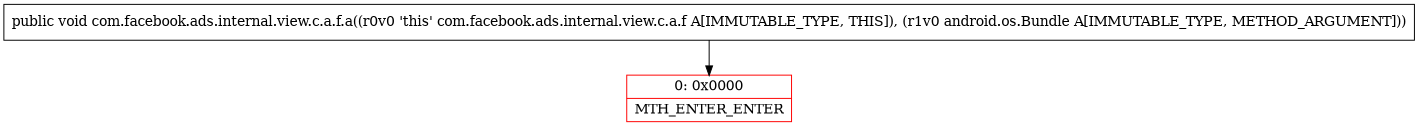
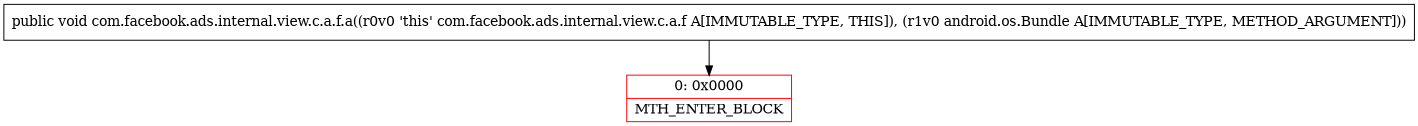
  digraph {
    node [shape=record]
-   n1 [color=red label="{0\:\ 0x0000|MTH_ENTER_ENTER\l}"]
+   n1 [color=red label="{0\:\ 0x0000|MTH_ENTER_BLOCK\l}"]
    n2 [label="{public void com.facebook.ads.internal.view.c.a.f.a((r0v0 'this' com.facebook.ads.internal.view.c.a.f A[IMMUTABLE_TYPE, THIS]), (r1v0 android.os.Bundle A[IMMUTABLE_TYPE, METHOD_ARGUMENT])) }"]
    subgraph cluster_1 {
      label="R(0)"
    }
    n2 -> n1
  }
